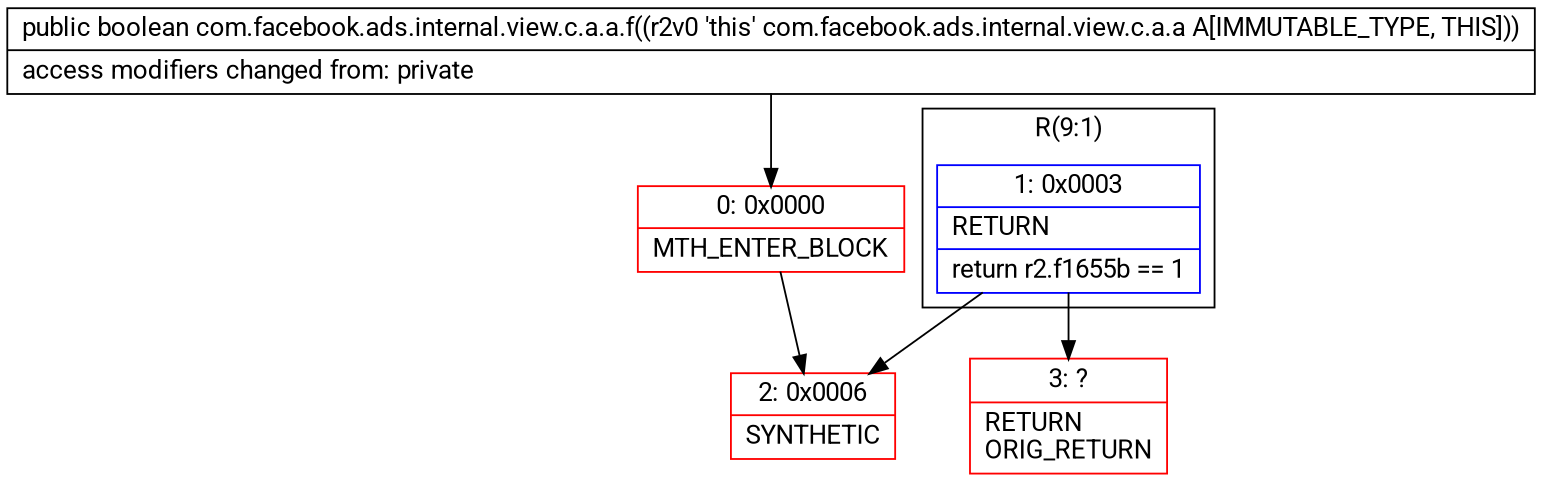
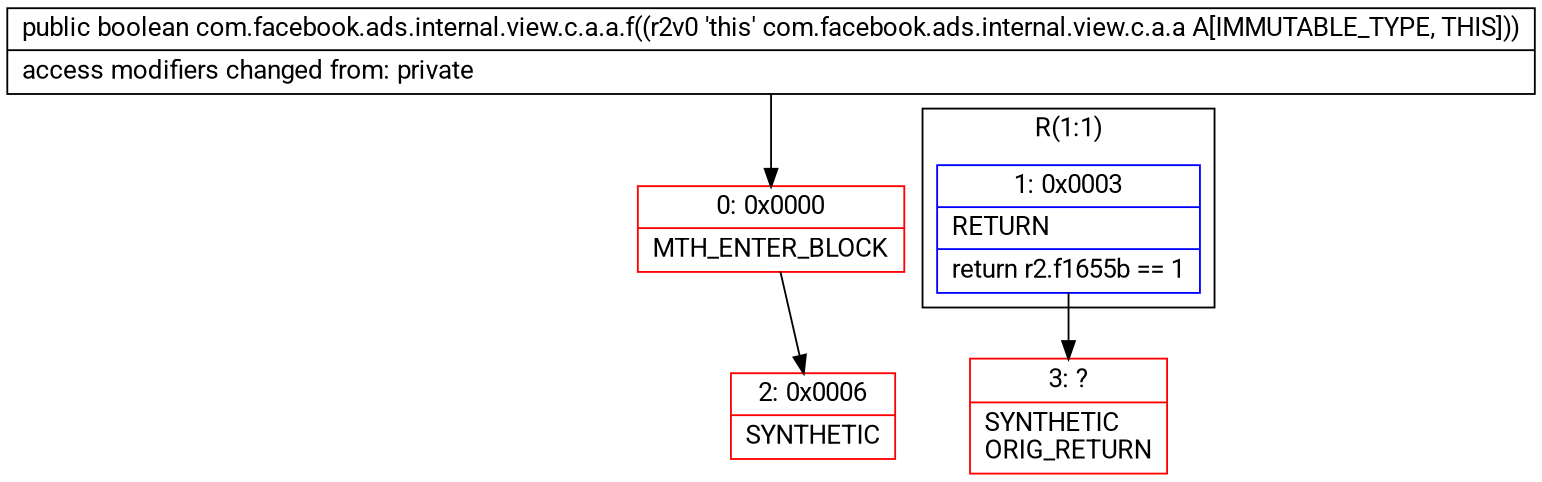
  digraph {
    fontname=Roboto
    node [color=red fontname=Roboto shape=record]
    edge [fontname=Roboto]
    n1 [color=blue label="{1\:\ 0x0003|RETURN\l|return r2.f1655b == 1\l}"]
    n2 [label="{2\:\ 0x0006|SYNTHETIC\l}"]
-   n3 [label="{3\:\ ?|RETURN\lORIG_RETURN\l}"]
+   n3 [label="{3\:\ ?|SYNTHETIC\lORIG_RETURN\l}"]
    n4 [label="{0\:\ 0x0000|MTH_ENTER_BLOCK\l}"]
    n5 [label="{public boolean com.facebook.ads.internal.view.c.a.a.f((r2v0 'this' com.facebook.ads.internal.view.c.a.a A[IMMUTABLE_TYPE, THIS]))  | access modifiers changed from: private\l}" color=""]
    subgraph cluster_1 {
-     label="R(9:1)"
+     label="R(1:1)"
      n1
    }
-   n1 -> n2
    n1 -> n3
    n4 -> n2
    n5 -> n4
  }
